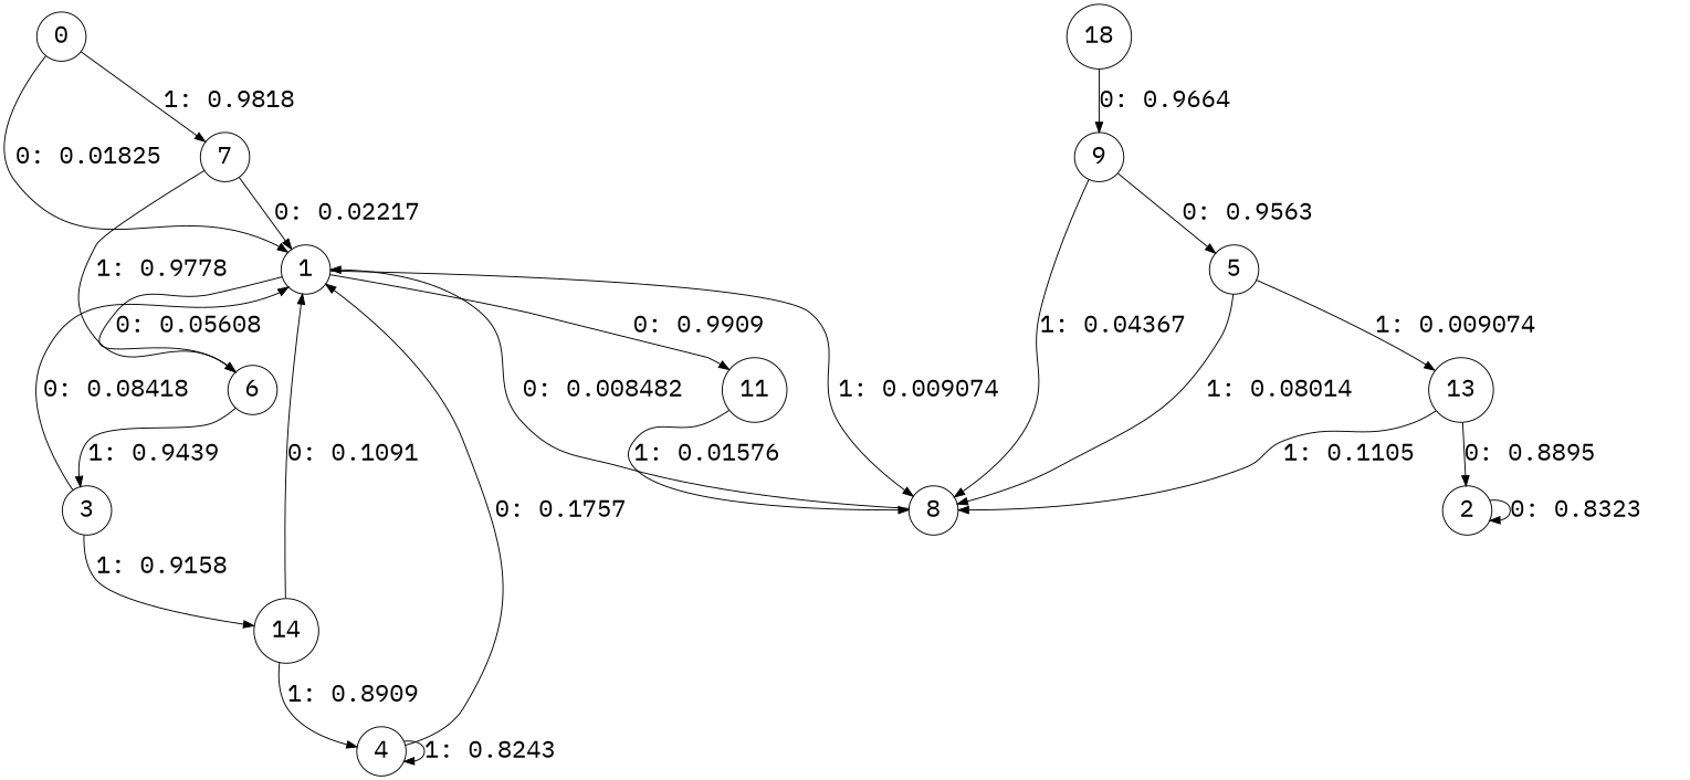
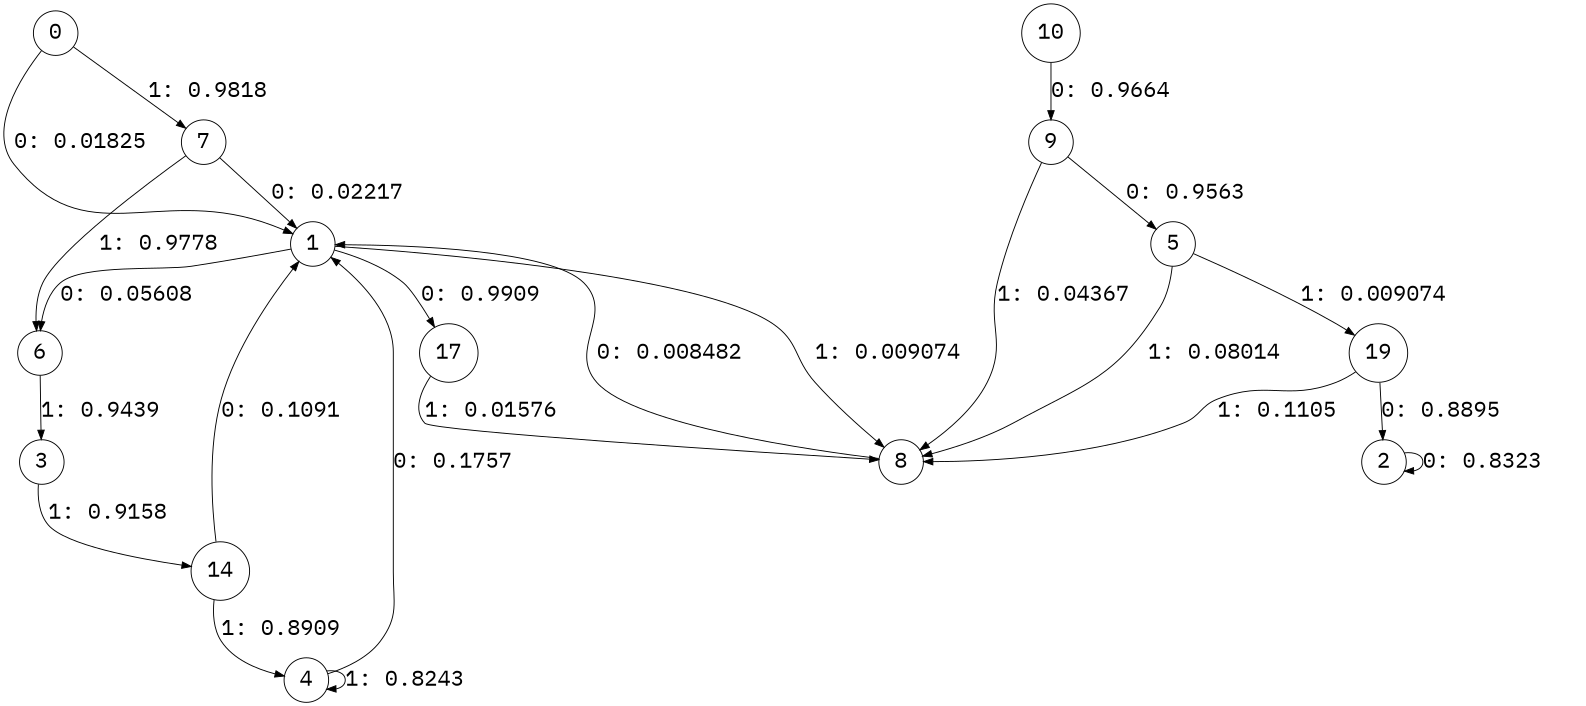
  digraph {
    fontname="IBM Plex Mono"
    node [fontname="IBM Plex Mono" fontsize=24 shape=circle]
    edge [fontname="IBM Plex Mono" fontsize=24]
    0
    1
    7
-   11
+   11 [label=17]
    8
    6
    3
-   10 [label=18]
+   10
    9
    2
    n11 [label=14]
    4
    5
-   13
+   13 [label=19]
    0 -> 1 [label="0: 0.01825  "]
    0 -> 7 [label="1: 0.9818   "]
    1 -> 11 [label="0: 0.9909   "]
    1 -> 8 [label="1: 0.009074  "]
    1 -> 6 [label="0: 0.05608  "]
    7 -> 1 [label="0: 0.02217  "]
    7 -> 6 [label="1: 0.9778   "]
    11 -> 8 [label="1: 0.01576  "]
    8 -> 1 [label="0: 0.008482  "]
    6 -> 3 [label="1: 0.9439   "]
-   3 -> 1 [label="0: 0.08418  "]
    3 -> n11 [label="1: 0.9158   "]
    10 -> 9 [label="0: 0.9664   "]
    9 -> 8 [label="1: 0.04367  "]
    9 -> 5 [label="0: 0.9563   "]
    2 -> 2 [label="0: 0.8323   "]
    n11 -> 1 [label="0: 0.1091   "]
    n11 -> 4 [label="1: 0.8909   "]
    4 -> 1 [label="0: 0.1757   "]
    4 -> 4 [label="1: 0.8243   "]
    5 -> 8 [label="1: 0.08014  "]
    5 -> 13 [label="1: 0.009074  "]
    13 -> 8 [label="1: 0.1105   "]
    13 -> 2 [label="0: 0.8895   "]
  }
